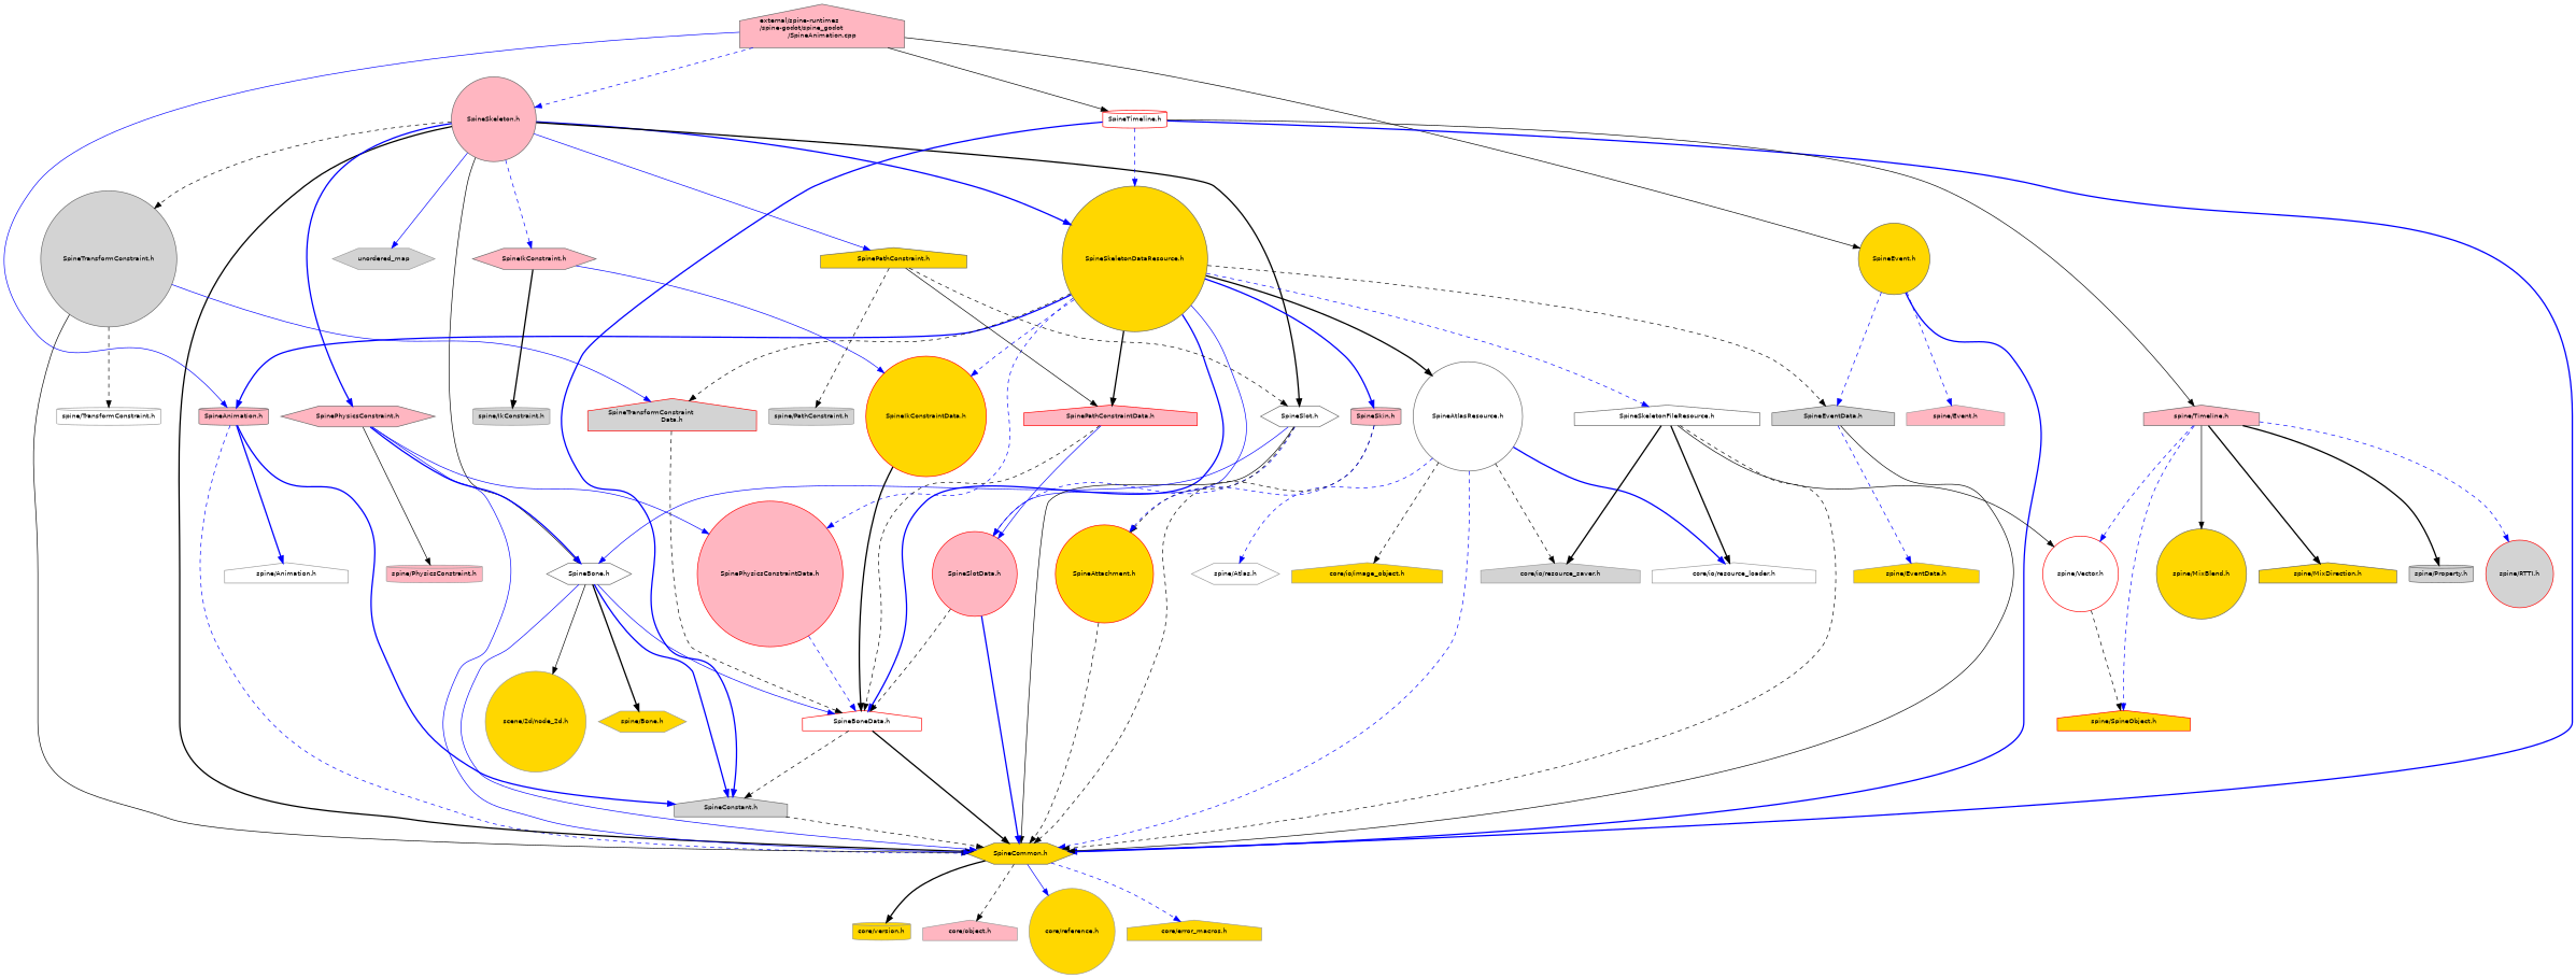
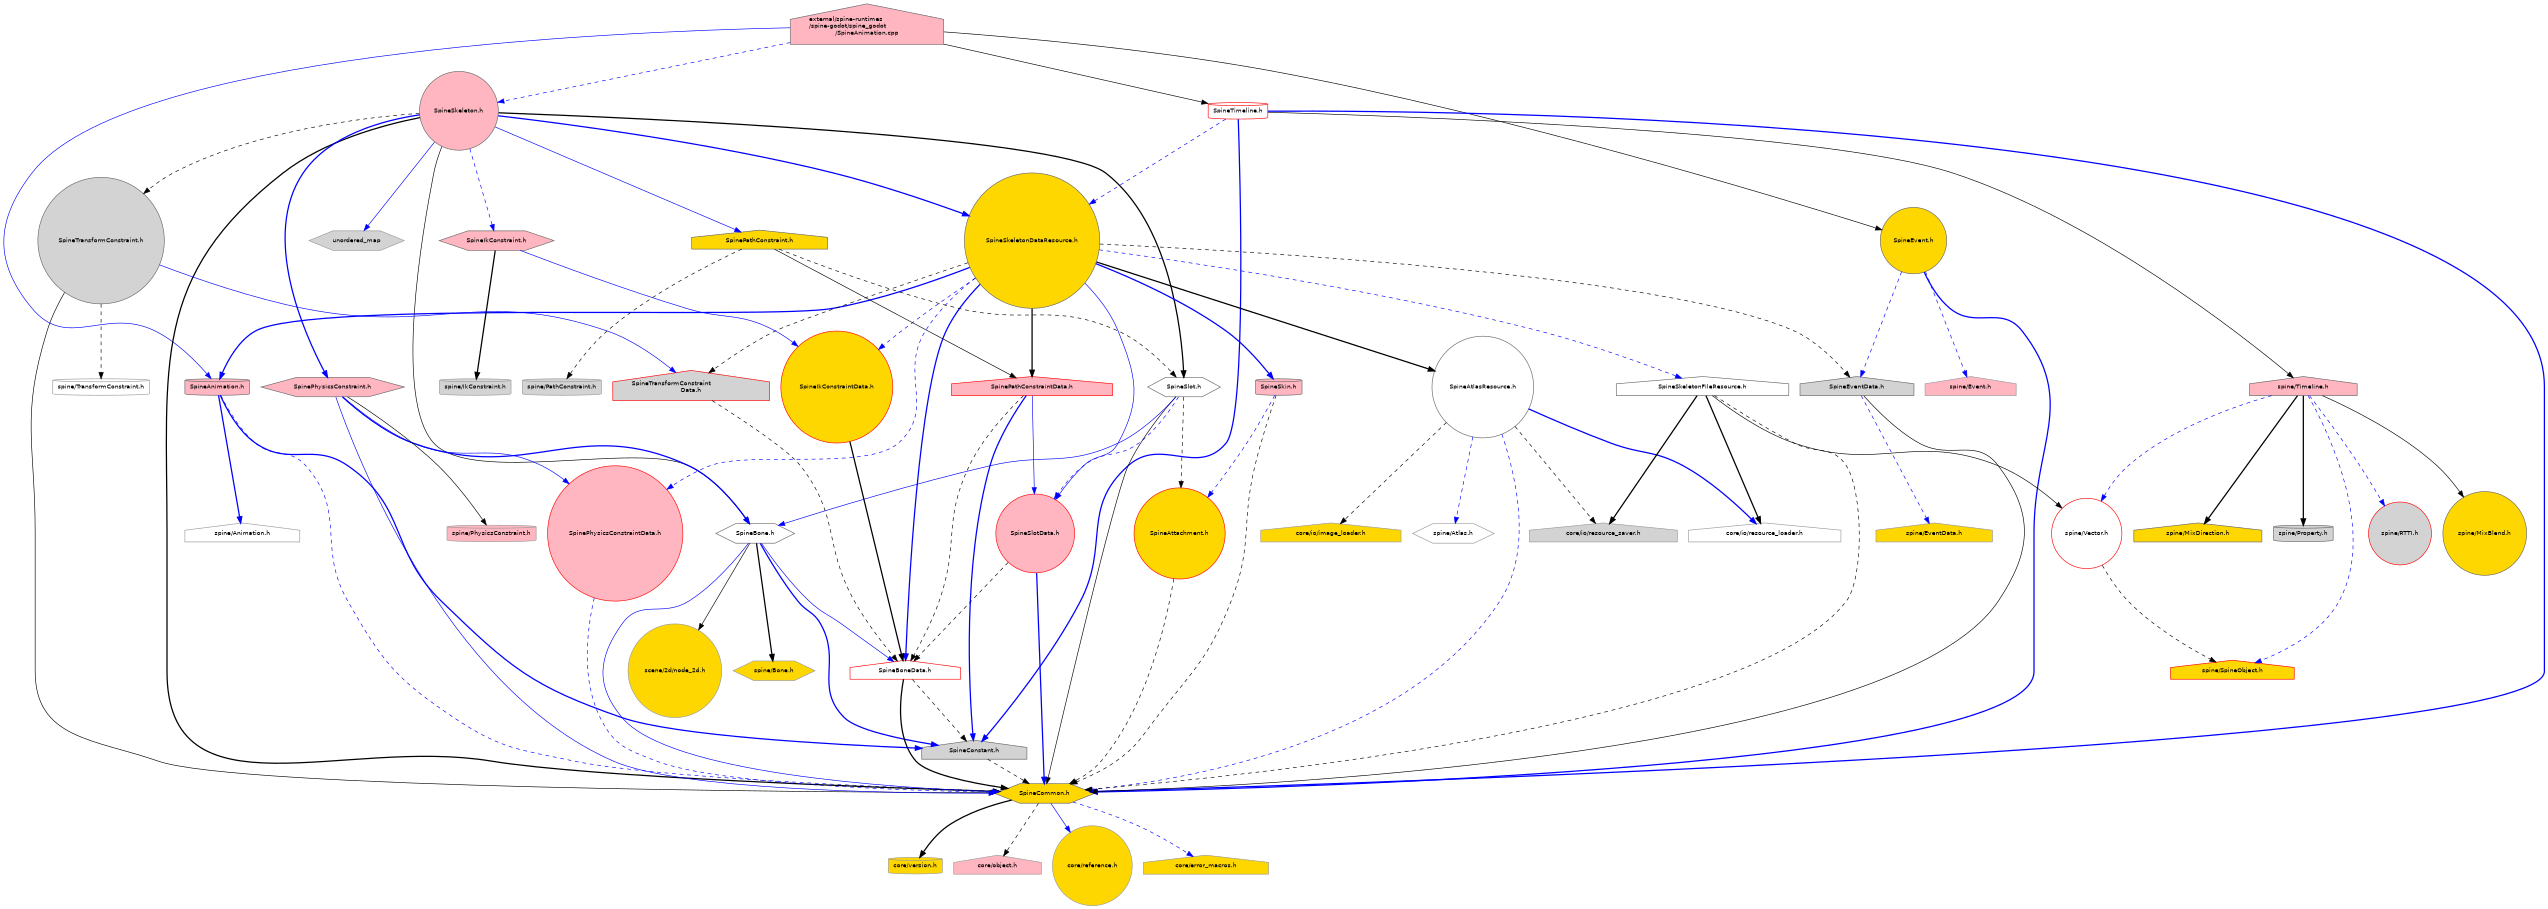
  digraph {
    node [color=grey40 fillcolor=gold fontname=Helvetica fontsize=10 shape=house style=filled]
    edge [color=blue fontname=Helvetica fontsize=10 labelfontname=Helvetica labelfontsize=10 style=dashed]
    n1 [color=gray40 fillcolor=lightpink fontcolor=black height=0.2 label="external/spine-runtimes\l/spine-godot/spine_godot\l/SpineAnimation.cpp" width=0.4]
    n2 [fillcolor=lightpink height=0.2 label="SpineAnimation.h" shape=cylinder width=0.4]
    n3 [fillcolor=lightpink height=0.2 label="SpineSkeleton.h" shape=circle width=0.4]
    n4 [height=0.2 label="SpineEvent.h" shape=circle width=0.4]
    n5 [color=red fillcolor=white height=0.2 label="SpineTimeline.h" shape=cylinder width=0.4]
    n6 [height=0.2 label="SpineCommon.h" shape=hexagon width=0.4]
    n7 [fillcolor=lightgrey height=0.2 label="SpineConstant.h" width=0.4]
    n8 [color=grey60 fillcolor=white height=0.2 label="spine/Animation.h" width=0.4]
    n9 [height=0.2 label="SpineSkeletonDataResource.h" shape=circle width=0.4]
    n10 [fillcolor=white height=0.2 label="SpineBone.h" shape=hexagon width=0.4]
    n11 [fillcolor=white height=0.2 label="SpineSlot.h" shape=hexagon width=0.4]
    n12 [fillcolor=lightpink height=0.2 label="SpineIkConstraint.h" shape=hexagon width=0.4]
    n13 [fillcolor=lightgrey height=0.2 label="SpineTransformConstraint.h" shape=circle width=0.4]
    n14 [height=0.2 label="SpinePathConstraint.h" width=0.4]
    n15 [fillcolor=lightpink height=0.2 label="SpinePhysicsConstraint.h" shape=hexagon width=0.4]
    n16 [color=grey60 fillcolor=lightgrey height=0.2 label=unordered_map shape=hexagon width=0.4]
    n17 [fillcolor=lightgrey height=0.2 label="SpineEventData.h" width=0.4]
    n18 [color=grey60 fillcolor=lightpink height=0.2 label="spine/Event.h" width=0.4]
    n19 [fillcolor=lightpink height=0.2 label="spine/Timeline.h" width=0.4]
    n20 [color=grey60 height=0.2 label="core/version.h" shape=cylinder width=0.4]
    n21 [color=grey60 fillcolor=lightpink height=0.2 label="core/object.h" width=0.4]
    n22 [color=grey60 height=0.2 label="core/reference.h" shape=circle width=0.4]
    n23 [color=grey60 height=0.2 label="core/error_macros.h" width=0.4]
    n24 [fillcolor=white height=0.2 label="SpineAtlasResource.h" shape=circle width=0.4]
    n25 [color=red fillcolor=white height=0.2 label="SpineBoneData.h" width=0.4]
    n26 [color=red height=0.2 label="SpineIkConstraintData.h" shape=circle width=0.4]
    n27 [color=red fillcolor=lightpink height=0.2 label="SpinePathConstraintData.h" width=0.4]
    n28 [color=red fillcolor=lightpink height=0.2 label="SpineSlotData.h" shape=circle width=0.4]
    n29 [color=red fillcolor=lightpink height=0.2 label="SpinePhysicsConstraintData.h" shape=circle width=0.4]
    n30 [fillcolor=white height=0.2 label="SpineSkeletonFileResource.h" width=0.4]
    n31 [fillcolor=lightpink height=0.2 label="SpineSkin.h" shape=cylinder width=0.4]
    n32 [color=red fillcolor=lightgrey height=0.2 label="SpineTransformConstraint\lData.h" width=0.4]
    n33 [color=grey60 height=0.2 label="scene/2d/node_2d.h" shape=circle width=0.4]
    n34 [color=grey60 height=0.2 label="spine/Bone.h" shape=hexagon width=0.4]
    n35 [color=red height=0.2 label="SpineAttachment.h" shape=circle width=0.4]
    n36 [color=grey60 fillcolor=lightgrey height=0.2 label="spine/IkConstraint.h" shape=cylinder width=0.4]
    n37 [color=grey60 fillcolor=white height=0.2 label="spine/TransformConstraint.h" shape=cylinder width=0.4]
    n38 [color=grey60 fillcolor=lightgrey height=0.2 label="spine/PathConstraint.h" shape=cylinder width=0.4]
    n39 [color=grey60 fillcolor=lightpink height=0.2 label="spine/PhysicsConstraint.h" shape=cylinder width=0.4]
    n40 [color=grey60 fillcolor=white height=0.2 label="core/io/resource_loader.h" width=0.4]
    n41 [color=grey60 fillcolor=lightgrey height=0.2 label="core/io/resource_saver.h" width=0.4]
-   n42 [color=grey60 height=0.2 label="core/io/image_object.h" width=0.4]
+   n42 [color=grey60 height=0.2 label="core/io/image_loader.h" width=0.4]
    n43 [color=grey60 fillcolor=white height=0.2 label="spine/Atlas.h" shape=hexagon width=0.4]
    n44 [color=grey60 height=0.2 label="spine/EventData.h" width=0.4]
    n45 [color=red fillcolor=white height=0.2 label="spine/Vector.h" shape=circle width=0.4]
    n46 [color=red height=0.2 label="spine/SpineObject.h" width=0.4]
    n47 [color=red fillcolor=lightgrey height=0.2 label="spine/RTTI.h" shape=circle width=0.4]
    n48 [height=0.2 label="spine/MixBlend.h" shape=circle width=0.4]
    n49 [height=0.2 label="spine/MixDirection.h" width=0.4]
    n50 [fillcolor=lightgrey height=0.2 label="spine/Property.h" shape=cylinder width=0.4]
    n1 -> n2 [style=solid]
    n1 -> n3
    n1 -> n4 [color=black style=solid]
    n1 -> n5 [color=black style=solid]
    n2 -> n6
    n2 -> n7 [style=bold]
    n2 -> n8 [style=bold]
    n3 -> n6 [color=black style=bold]
    n3 -> n9 [style=bold]
    n3 -> n10 [color=black style=solid]
    n3 -> n11 [color=black style=bold]
    n3 -> n12
    n3 -> n13 [color=black]
    n3 -> n14 [style=solid]
    n3 -> n15 [style=bold]
    n3 -> n16 [style=solid]
    n4 -> n6 [style=bold]
    n4 -> n17
    n4 -> n18
    n5 -> n6 [style=bold]
    n5 -> n7 [style=bold]
    n5 -> n9
    n5 -> n19 [color=black style=solid]
    n6 -> n20 [color=black style=bold]
    n6 -> n21 [color=black]
    n6 -> n22 [style=solid]
    n6 -> n23
    n7 -> n6 [color=black]
    n9 -> n2 [style=bold]
    n9 -> n17 [color=black]
    n9 -> n24 [color=black style=bold]
    n9 -> n25 [style=bold]
    n9 -> n26
    n9 -> n27 [color=black style=bold]
    n9 -> n28 [style=solid]
    n9 -> n29
    n9 -> n30
    n9 -> n31 [style=bold]
    n9 -> n32 [color=black]
    n10 -> n6 [style=solid]
    n10 -> n7 [style=bold]
    n10 -> n25 [style=solid]
    n10 -> n33 [color=black style=solid]
    n10 -> n34 [color=black style=bold]
    n11 -> n6 [color=black style=solid]
    n11 -> n10 [style=solid]
    n11 -> n28
    n11 -> n35 [color=black]
    n12 -> n26 [style=solid]
    n12 -> n36 [color=black style=bold]
    n13 -> n6 [color=black style=solid]
    n13 -> n32 [style=solid]
    n13 -> n37 [color=black]
    n14 -> n11 [color=black]
    n14 -> n27 [color=black style=solid]
    n14 -> n38 [color=black]
    n15 -> n6 [style=solid]
    n15 -> n10 [style=bold]
    n15 -> n29 [style=solid]
    n15 -> n39 [color=black style=solid]
    n17 -> n6 [color=black style=solid]
    n17 -> n44
    n19 -> n45
    n19 -> n46
    n19 -> n47
    n19 -> n48 [color=black style=solid]
    n19 -> n49 [color=black style=bold]
    n19 -> n50 [color=black style=bold]
    n24 -> n6
    n24 -> n40 [style=bold]
    n24 -> n41 [color=black]
    n24 -> n42 [color=black]
    n24 -> n43
    n25 -> n6 [color=black style=bold]
    n25 -> n7 [color=black]
    n26 -> n25 [color=black style=bold]
+   n27 -> n7 [style=bold]
    n27 -> n25 [color=black]
    n27 -> n28 [style=solid]
    n28 -> n6 [style=bold]
    n28 -> n25 [color=black]
-   n29 -> n25
+   n29 -> n6
    n30 -> n6 [color=black]
    n30 -> n40 [color=black style=bold]
    n30 -> n41 [color=black style=bold]
    n30 -> n45 [color=black style=solid]
    n31 -> n6 [color=black]
    n31 -> n35
    n32 -> n25 [color=black]
    n35 -> n6 [color=black]
    n45 -> n46 [color=black]
  }
